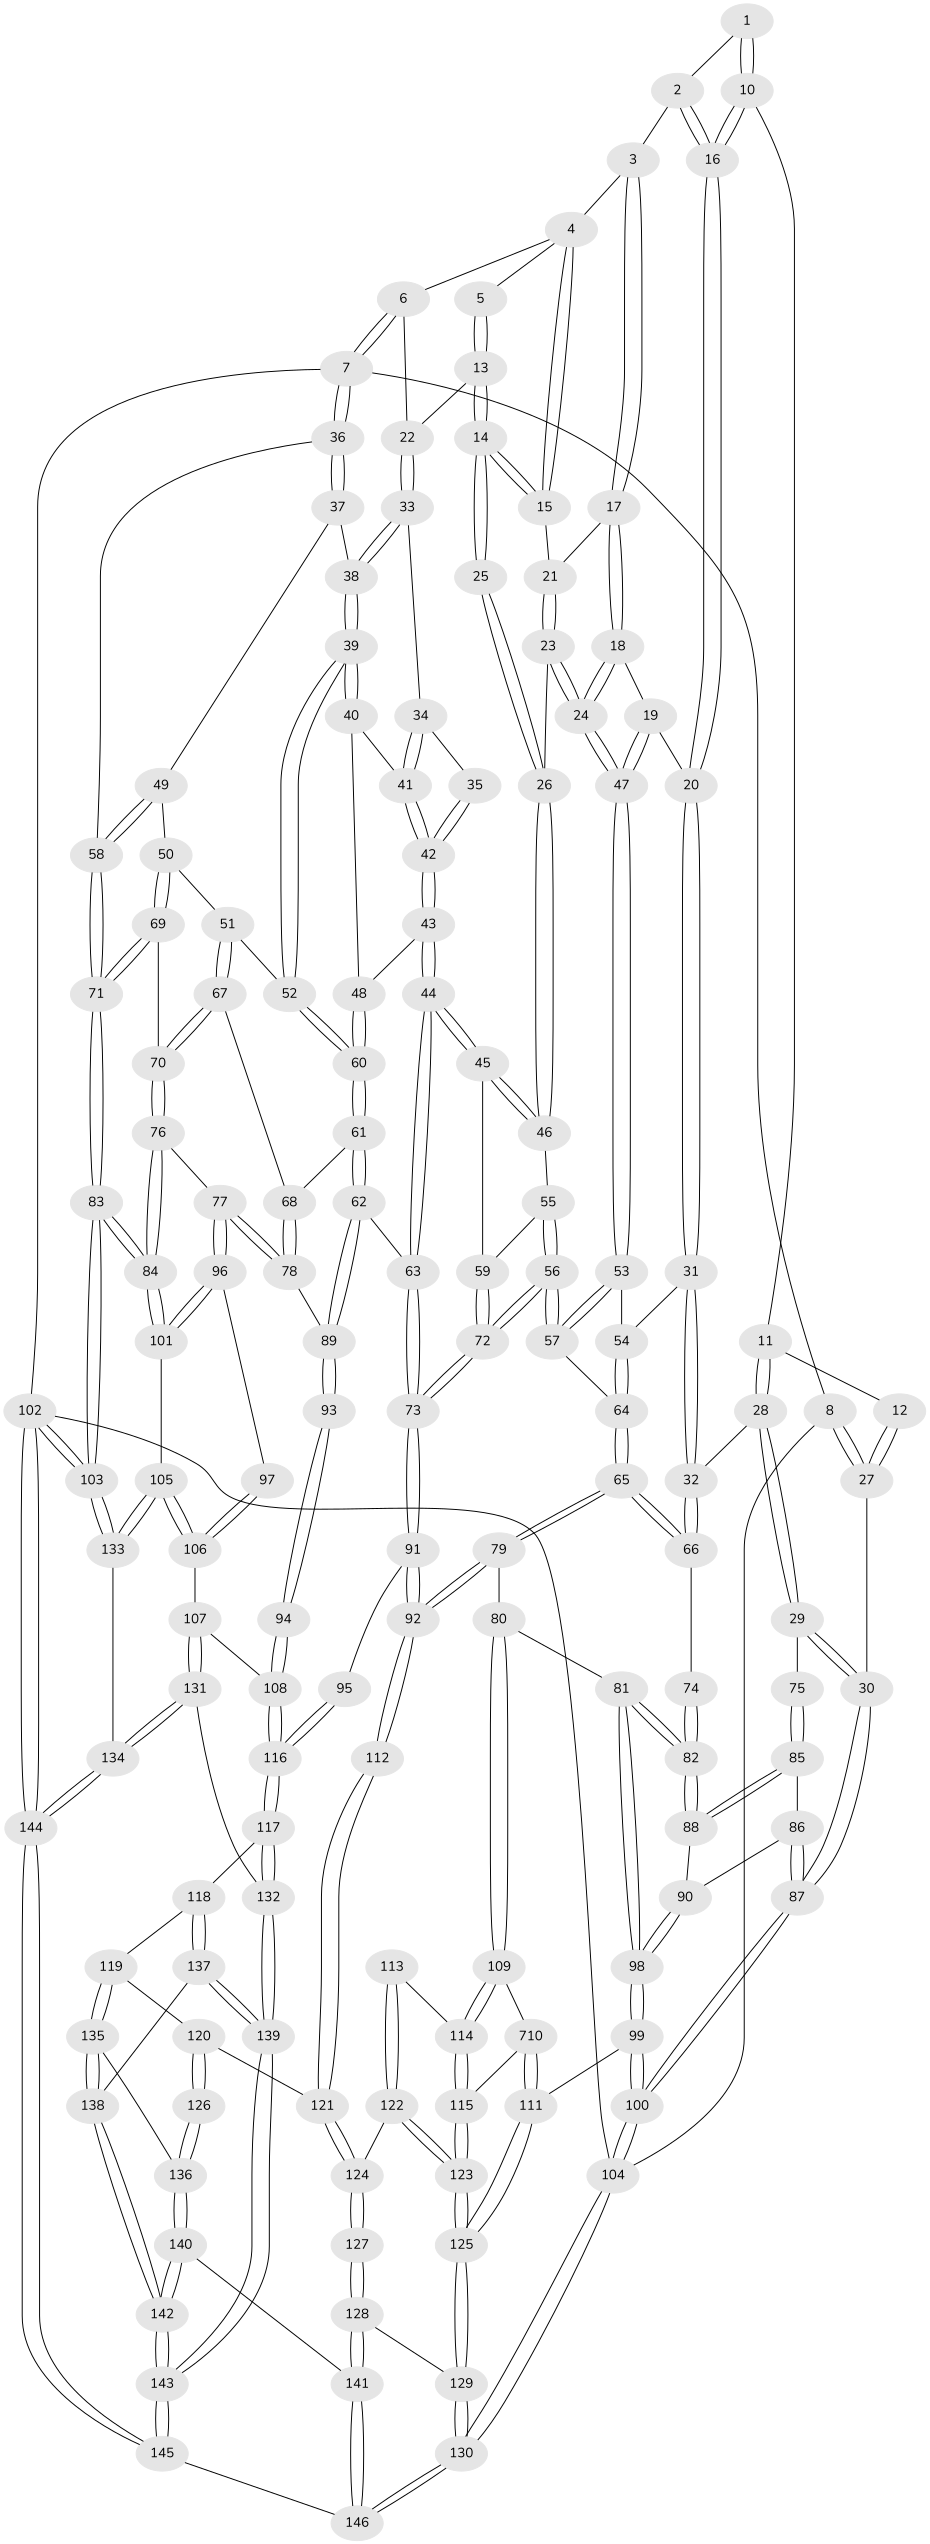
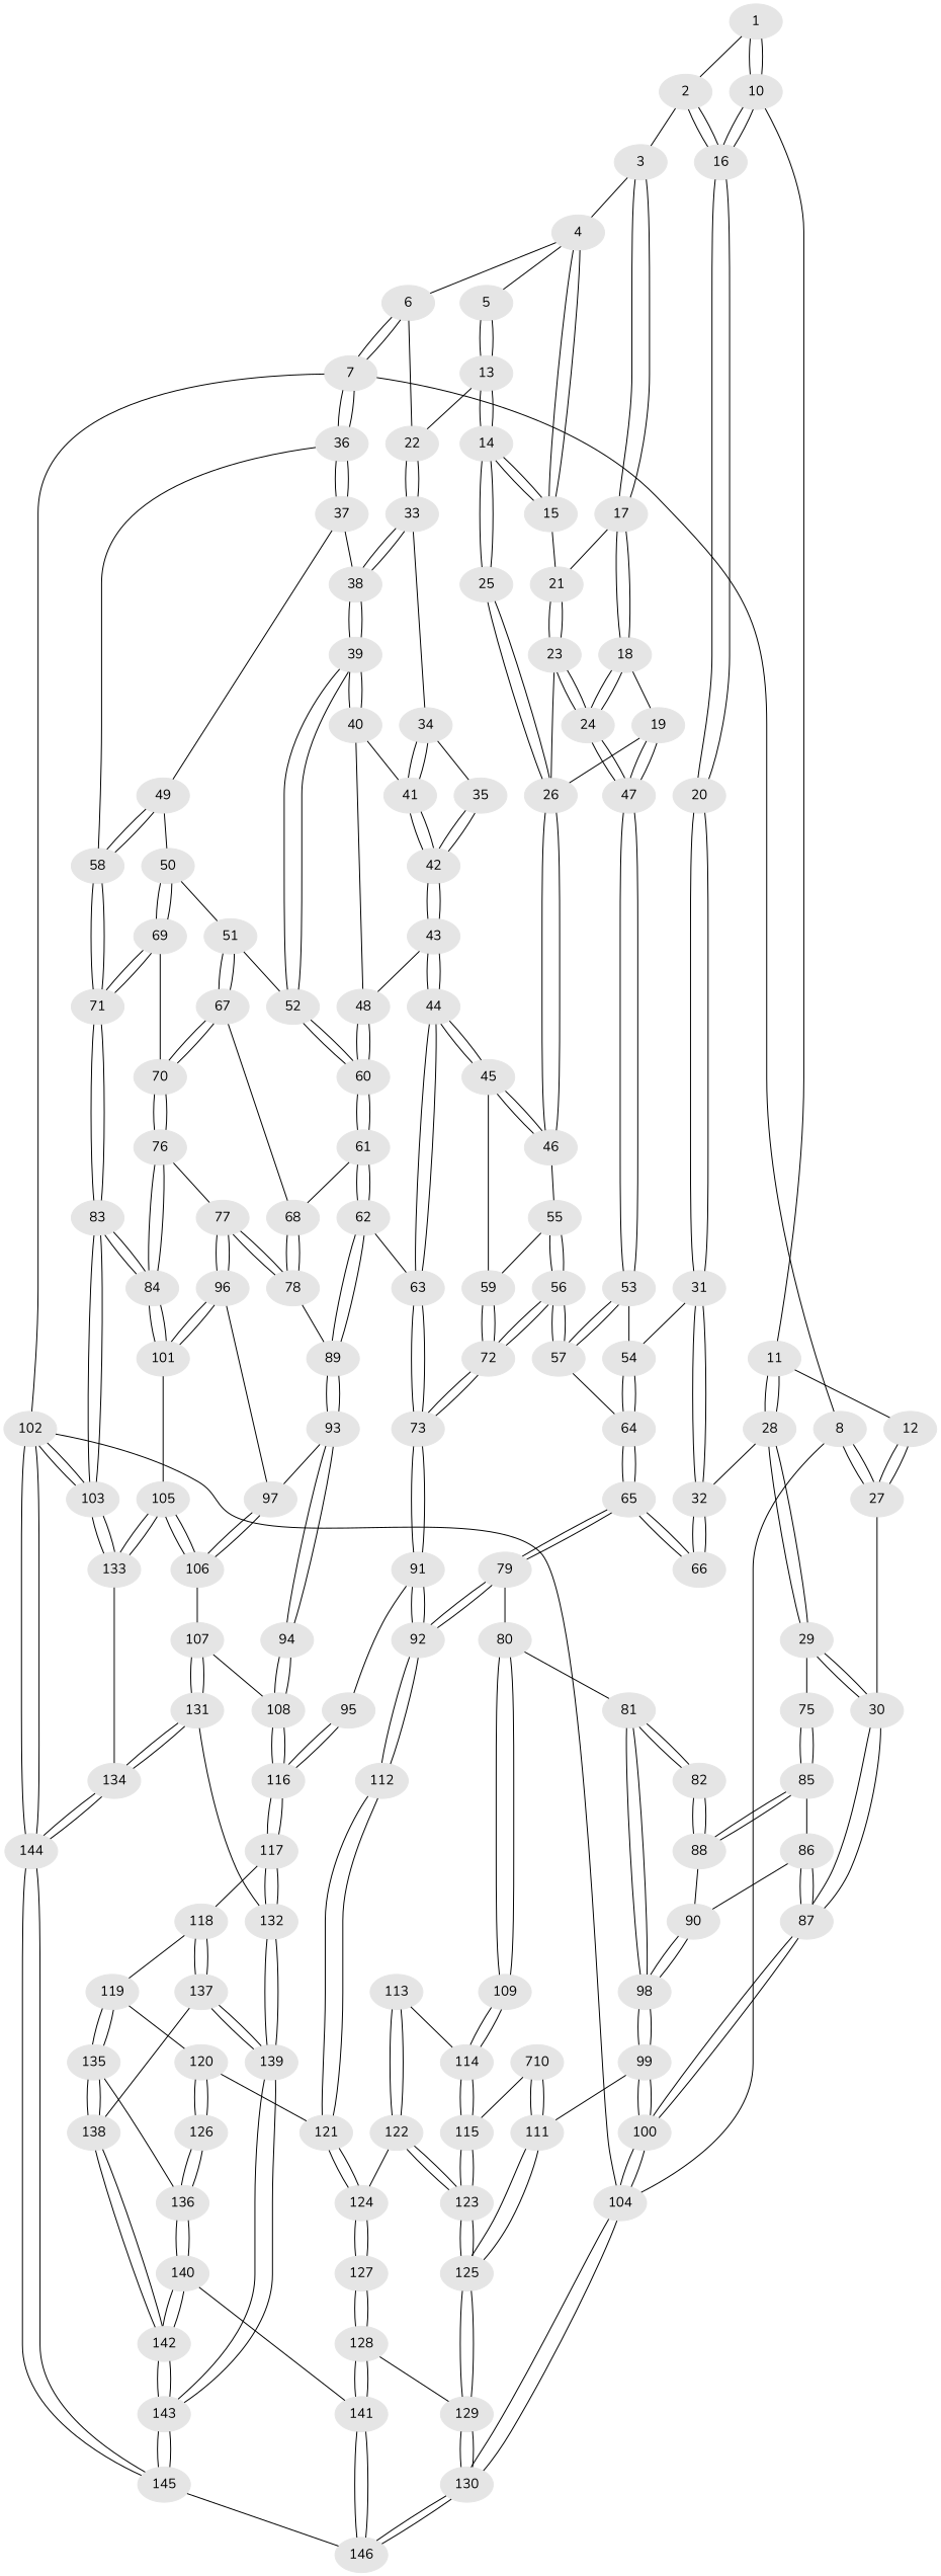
  graph {
    fontname=Nunito
    node [color=gray90 fontname=Nunito style=filled]
    edge [fontname=Nunito]
    1
    2
    10
    3
    16
    11
    4
    17
    20
    5
    15
    6
    21
    18
    13
    7
    22
    14
    8
    36
    102
    33
    27
    104
    37
    58
    103
    144
    30
    130
    12
    28
    29
    32
    25
    26
    23
    31
    19
    24
    47
    53
    54
    34
    38
    46
    35
    42
    55
    87
    75
    66
    85
    100
    64
-   74
    41
    39
    43
    49
    71
    50
    40
    52
    48
    60
    44
    45
    63
    59
    73
    72
    56
    57
    61
    51
    69
    67
    70
    68
    65
    83
    62
    89
    78
    93
    91
    79
    80
    92
    82
    76
    77
    84
    95
    88
    86
    96
    101
    97
    81
    109
    112
    98
    n105 [label=710]
    114
    99
    90
    133
    105
    94
    116
    121
    108
    106
    117
    107
    111
    125
    145
    134
    146
    131
    132
    115
    123
    129
    113
    122
    124
    118
    119
    137
    139
    120
    135
    138
    126
    136
    127
    128
    140
    141
    143
    142
    1 -- 2
    1 -- 10
    1 -- 10
    2 -- 3
    2 -- 16
    2 -- 16
    10 -- 16
    10 -- 16
    10 -- 11
    3 -- 4
    3 -- 17
    3 -- 17
    16 -- 20
    16 -- 20
    11 -- 12
    11 -- 28
    11 -- 28
    4 -- 5
    4 -- 15
    4 -- 15
    4 -- 6
    17 -- 21
    17 -- 18
    17 -- 18
    20 -- 31
    20 -- 31
    5 -- 13
    5 -- 13
    15 -- 21
    6 -- 7
    6 -- 7
    6 -- 22
    21 -- 23
    21 -- 23
    18 -- 19
    18 -- 24
    18 -- 24
    13 -- 22
    13 -- 14
    13 -- 14
    7 -- 8
    7 -- 36
    7 -- 36
    7 -- 102
    22 -- 33
    22 -- 33
    14 -- 15
    14 -- 15
    14 -- 25
    14 -- 25
    8 -- 27
    8 -- 27
    8 -- 104
    36 -- 37
    36 -- 37
    36 -- 58
    102 -- 104
    102 -- 103
    102 -- 103
    102 -- 144
    102 -- 144
    33 -- 34
    33 -- 38
    33 -- 38
    27 -- 30
    104 -- 130
    104 -- 130
    37 -- 38
    37 -- 49
    58 -- 71
    58 -- 71
    103 -- 133
    103 -- 133
    144 -- 145
    144 -- 145
    30 -- 87
    30 -- 87
    130 -- 146
    130 -- 146
    12 -- 27
    12 -- 27
    28 -- 29
    28 -- 29
    28 -- 32
    29 -- 30
    29 -- 30
    29 -- 75
    32 -- 66
    32 -- 66
    25 -- 26
    25 -- 26
    26 -- 46
    26 -- 46
    23 -- 26
    23 -- 24
    23 -- 24
    31 -- 32
    31 -- 32
    31 -- 54
-   19 -- 20
+   19 -- 26
    19 -- 47
    19 -- 47
    24 -- 47
    24 -- 47
    47 -- 53
    47 -- 53
    53 -- 54
    53 -- 57
    53 -- 57
    54 -- 64
    54 -- 64
    34 -- 35
    34 -- 41
    34 -- 41
    38 -- 39
    38 -- 39
    46 -- 55
    35 -- 42
    35 -- 42
    42 -- 43
    42 -- 43
    55 -- 59
    55 -- 56
    55 -- 56
    87 -- 100
    87 -- 100
    75 -- 85
    75 -- 85
-   66 -- 74
    85 -- 88
    85 -- 88
    85 -- 86
    100 -- 104
    100 -- 104
    64 -- 65
    64 -- 65
-   74 -- 82
-   74 -- 82
    41 -- 42
    41 -- 42
    39 -- 40
    39 -- 40
    39 -- 52
    39 -- 52
    43 -- 48
    43 -- 44
    43 -- 44
    49 -- 58
    49 -- 58
    49 -- 50
    71 -- 83
    71 -- 83
    50 -- 51
    50 -- 69
    50 -- 69
    40 -- 41
    40 -- 48
    52 -- 60
    52 -- 60
    48 -- 60
    48 -- 60
    60 -- 61
    60 -- 61
    44 -- 45
    44 -- 45
    44 -- 63
    44 -- 63
    45 -- 46
    45 -- 46
    45 -- 59
    63 -- 73
    63 -- 73
    59 -- 72
    59 -- 72
    73 -- 91
    73 -- 91
    72 -- 73
    72 -- 73
    56 -- 72
    56 -- 72
    56 -- 57
    56 -- 57
    57 -- 64
    61 -- 68
    61 -- 62
    61 -- 62
    51 -- 52
    51 -- 67
    51 -- 67
    69 -- 71
    69 -- 71
    69 -- 70
    67 -- 70
    67 -- 70
    67 -- 68
    70 -- 76
    70 -- 76
    68 -- 78
    68 -- 78
    65 -- 66
    65 -- 66
    65 -- 79
    65 -- 79
    83 -- 103
    83 -- 103
    83 -- 84
    83 -- 84
    62 -- 63
    62 -- 89
    62 -- 89
    89 -- 93
    89 -- 93
    78 -- 89
+   93 -- 97
    93 -- 94
    93 -- 94
    91 -- 92
    91 -- 92
    91 -- 95
    79 -- 80
    79 -- 92
    79 -- 92
    80 -- 81
    80 -- 109
    80 -- 109
    92 -- 112
    92 -- 112
    82 -- 88
    82 -- 88
    76 -- 77
    76 -- 84
    76 -- 84
    77 -- 78
    77 -- 78
    77 -- 96
    77 -- 96
    84 -- 101
    84 -- 101
    95 -- 116
    95 -- 116
    88 -- 90
    86 -- 87
    86 -- 87
    86 -- 90
    96 -- 101
    96 -- 101
    96 -- 97
    101 -- 105
    97 -- 106
    97 -- 106
    81 -- 82
    81 -- 82
    81 -- 98
    81 -- 98
-   109 -- n105
    109 -- 114
    109 -- 114
    112 -- 121
    112 -- 121
    98 -- 99
    98 -- 99
    n105 -- 111
    n105 -- 111
    n105 -- 115
    114 -- 115
    114 -- 115
    99 -- 100
    99 -- 100
    99 -- 111
    90 -- 98
    90 -- 98
    133 -- 134
    105 -- 133
    105 -- 133
    105 -- 106
    105 -- 106
    94 -- 108
    94 -- 108
    116 -- 117
    116 -- 117
    121 -- 124
    121 -- 124
    108 -- 116
    108 -- 116
    106 -- 107
    117 -- 132
    117 -- 132
    117 -- 118
    107 -- 108
    107 -- 131
    107 -- 131
    111 -- 125
    111 -- 125
    125 -- 129
    125 -- 129
    145 -- 146
    134 -- 144
    134 -- 144
    131 -- 134
    131 -- 134
    131 -- 132
    132 -- 139
    132 -- 139
    115 -- 123
    115 -- 123
    123 -- 125
    123 -- 125
    129 -- 130
    129 -- 130
    113 -- 114
    113 -- 122
    113 -- 122
    122 -- 123
    122 -- 123
    122 -- 124
    124 -- 127
    124 -- 127
    118 -- 119
    118 -- 137
    118 -- 137
    119 -- 120
    119 -- 135
    119 -- 135
    137 -- 139
    137 -- 139
    137 -- 138
    139 -- 143
    139 -- 143
    120 -- 121
    120 -- 126
    120 -- 126
    135 -- 138
    135 -- 138
    135 -- 136
    138 -- 142
    138 -- 142
    126 -- 136
    126 -- 136
    136 -- 140
    136 -- 140
    127 -- 128
    127 -- 128
    128 -- 129
    128 -- 141
    128 -- 141
    140 -- 141
    140 -- 142
    140 -- 142
    141 -- 146
    141 -- 146
    143 -- 145
    143 -- 145
    142 -- 143
    142 -- 143
  }
